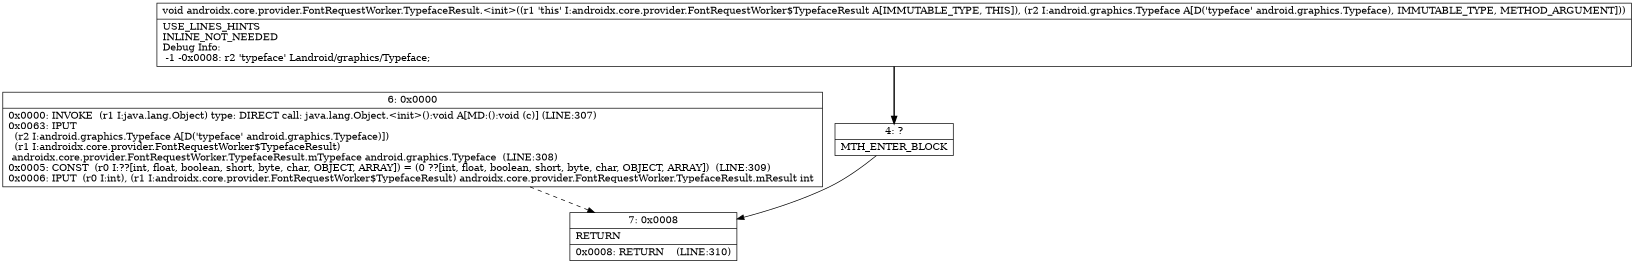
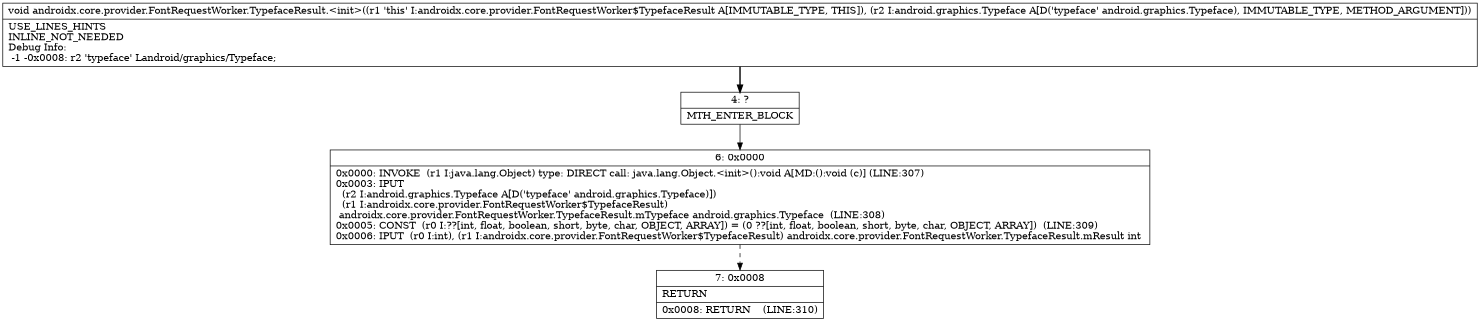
  digraph {
    node [shape=record]
    n1 [label="{4\:\ ?|MTH_ENTER_BLOCK\l}"]
-   n2 [label="{6\:\ 0x0000|0x0000: INVOKE  (r1 I:java.lang.Object) type: DIRECT call: java.lang.Object.\<init\>():void A[MD:():void (c)] (LINE:307)\l0x0063: IPUT  \l  (r2 I:android.graphics.Typeface A[D('typeface' android.graphics.Typeface)])\l  (r1 I:androidx.core.provider.FontRequestWorker$TypefaceResult)\l androidx.core.provider.FontRequestWorker.TypefaceResult.mTypeface android.graphics.Typeface  (LINE:308)\l0x0005: CONST  (r0 I:??[int, float, boolean, short, byte, char, OBJECT, ARRAY]) = (0 ??[int, float, boolean, short, byte, char, OBJECT, ARRAY])  (LINE:309)\l0x0006: IPUT  (r0 I:int), (r1 I:androidx.core.provider.FontRequestWorker$TypefaceResult) androidx.core.provider.FontRequestWorker.TypefaceResult.mResult int \l}"]
+   n2 [label="{6\:\ 0x0000|0x0000: INVOKE  (r1 I:java.lang.Object) type: DIRECT call: java.lang.Object.\<init\>():void A[MD:():void (c)] (LINE:307)\l0x0003: IPUT  \l  (r2 I:android.graphics.Typeface A[D('typeface' android.graphics.Typeface)])\l  (r1 I:androidx.core.provider.FontRequestWorker$TypefaceResult)\l androidx.core.provider.FontRequestWorker.TypefaceResult.mTypeface android.graphics.Typeface  (LINE:308)\l0x0005: CONST  (r0 I:??[int, float, boolean, short, byte, char, OBJECT, ARRAY]) = (0 ??[int, float, boolean, short, byte, char, OBJECT, ARRAY])  (LINE:309)\l0x0006: IPUT  (r0 I:int), (r1 I:androidx.core.provider.FontRequestWorker$TypefaceResult) androidx.core.provider.FontRequestWorker.TypefaceResult.mResult int \l}"]
    n3 [label="{7\:\ 0x0008|RETURN\l|0x0008: RETURN    (LINE:310)\l}"]
    n4 [label="{void androidx.core.provider.FontRequestWorker.TypefaceResult.\<init\>((r1 'this' I:androidx.core.provider.FontRequestWorker$TypefaceResult A[IMMUTABLE_TYPE, THIS]), (r2 I:android.graphics.Typeface A[D('typeface' android.graphics.Typeface), IMMUTABLE_TYPE, METHOD_ARGUMENT]))  | USE_LINES_HINTS\lINLINE_NOT_NEEDED\lDebug Info:\l  \-1 \-0x0008: r2 'typeface' Landroid\/graphics\/Typeface;\l}"]
-   n1 -> n3 [style=solid]
+   n1 -> n2 [style=solid]
    n2 -> n3 [style=dashed]
    n4 -> n1 [style=bold]
  }
